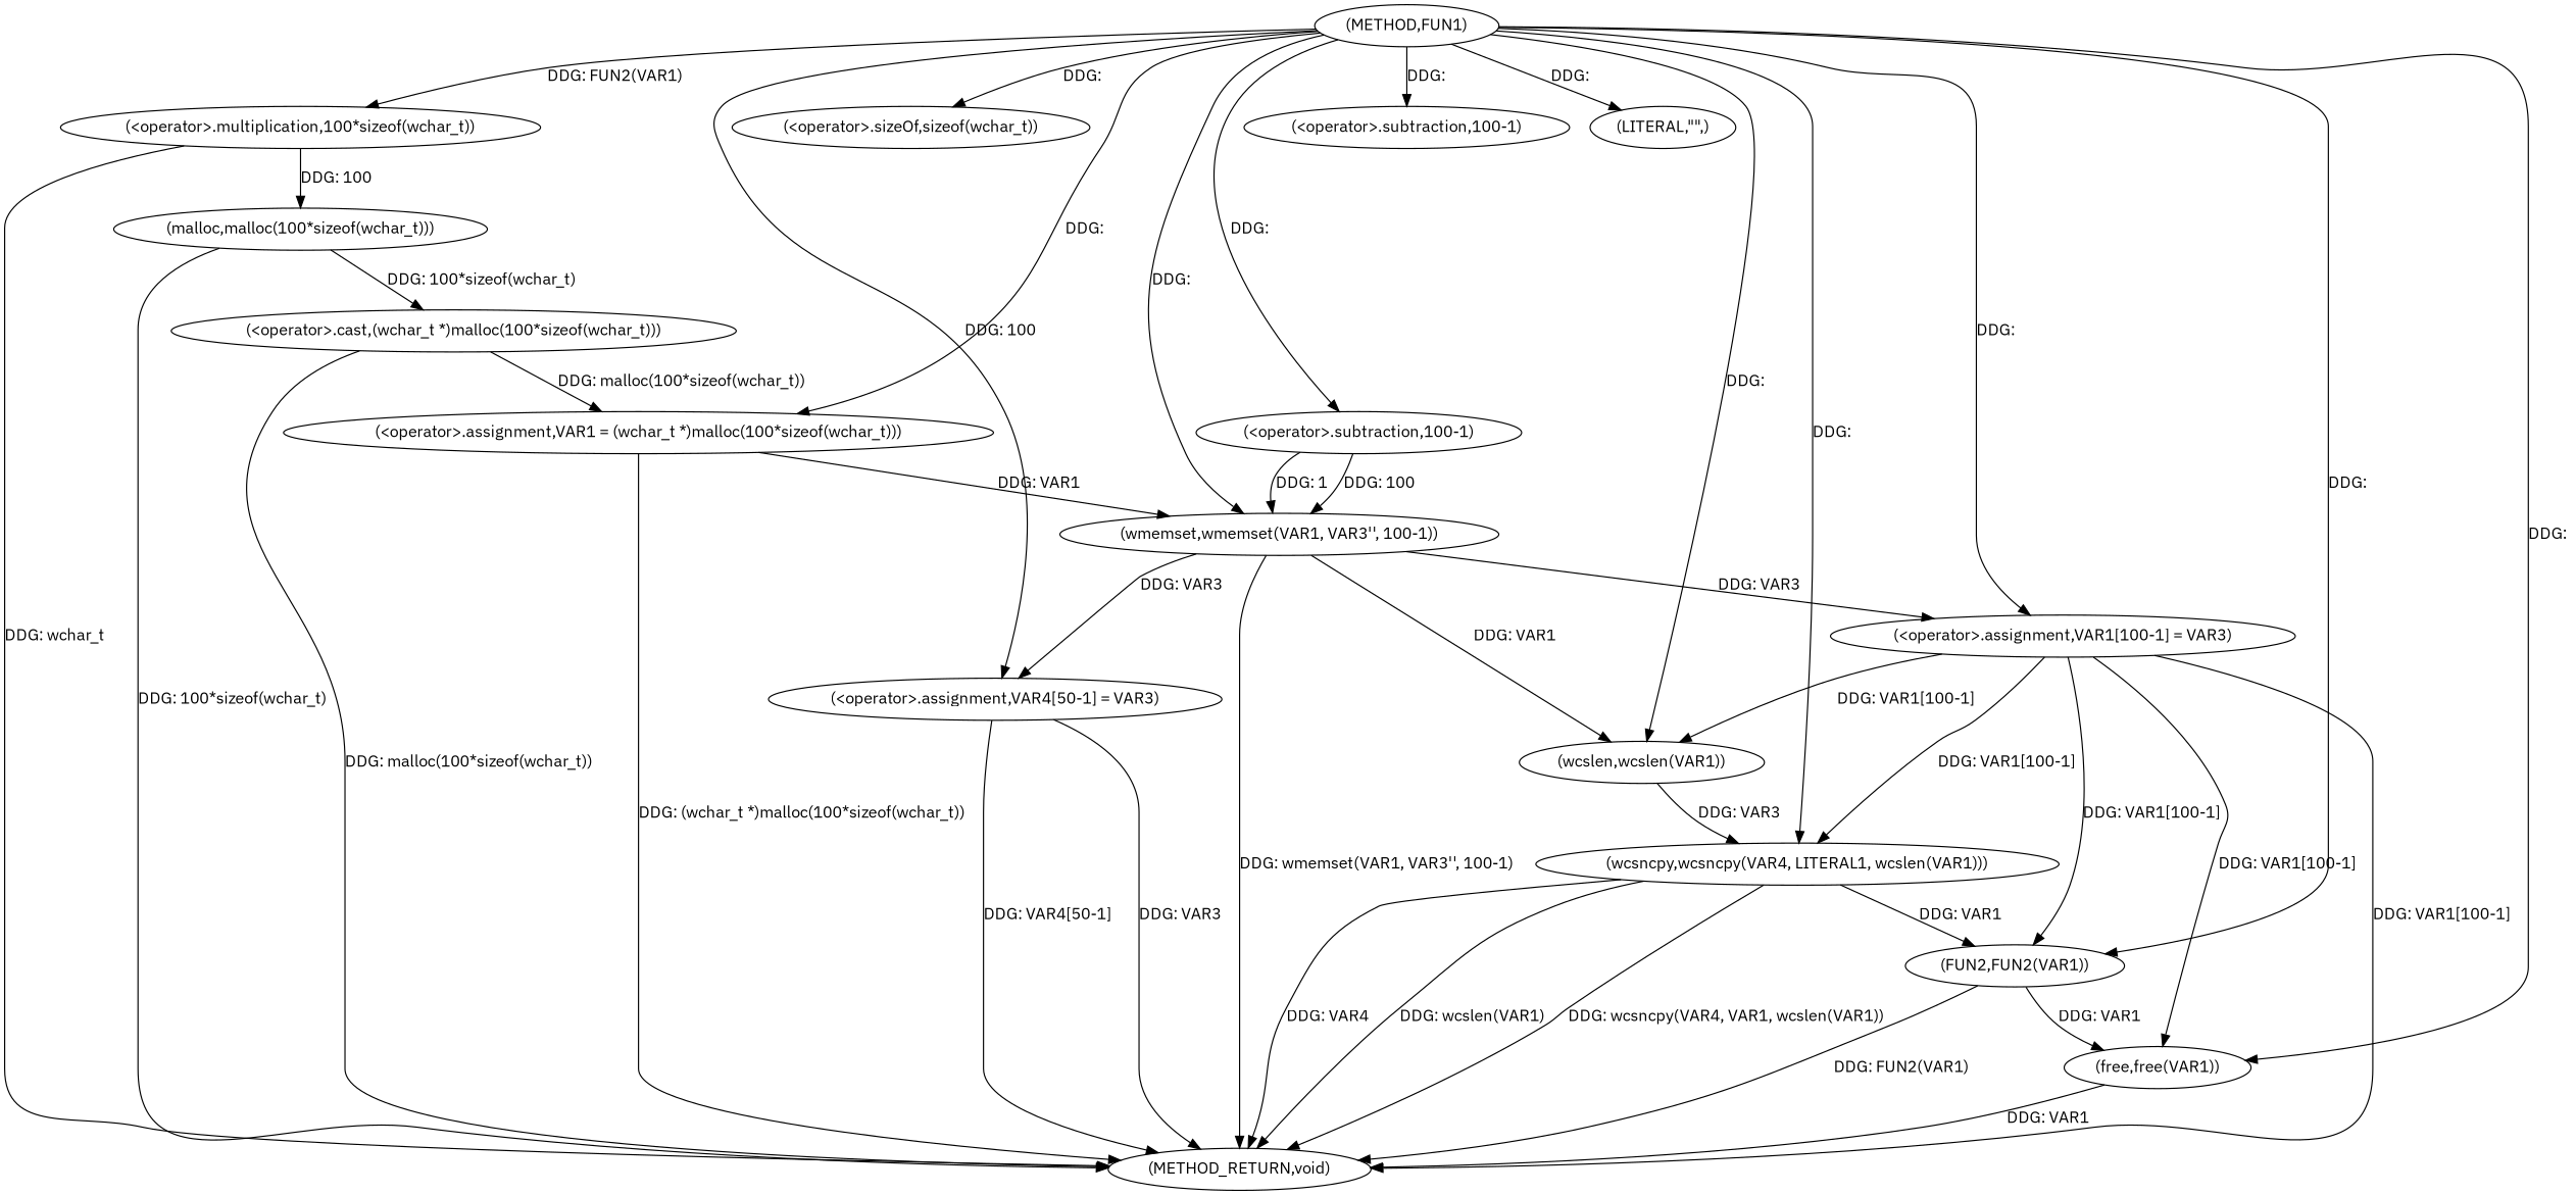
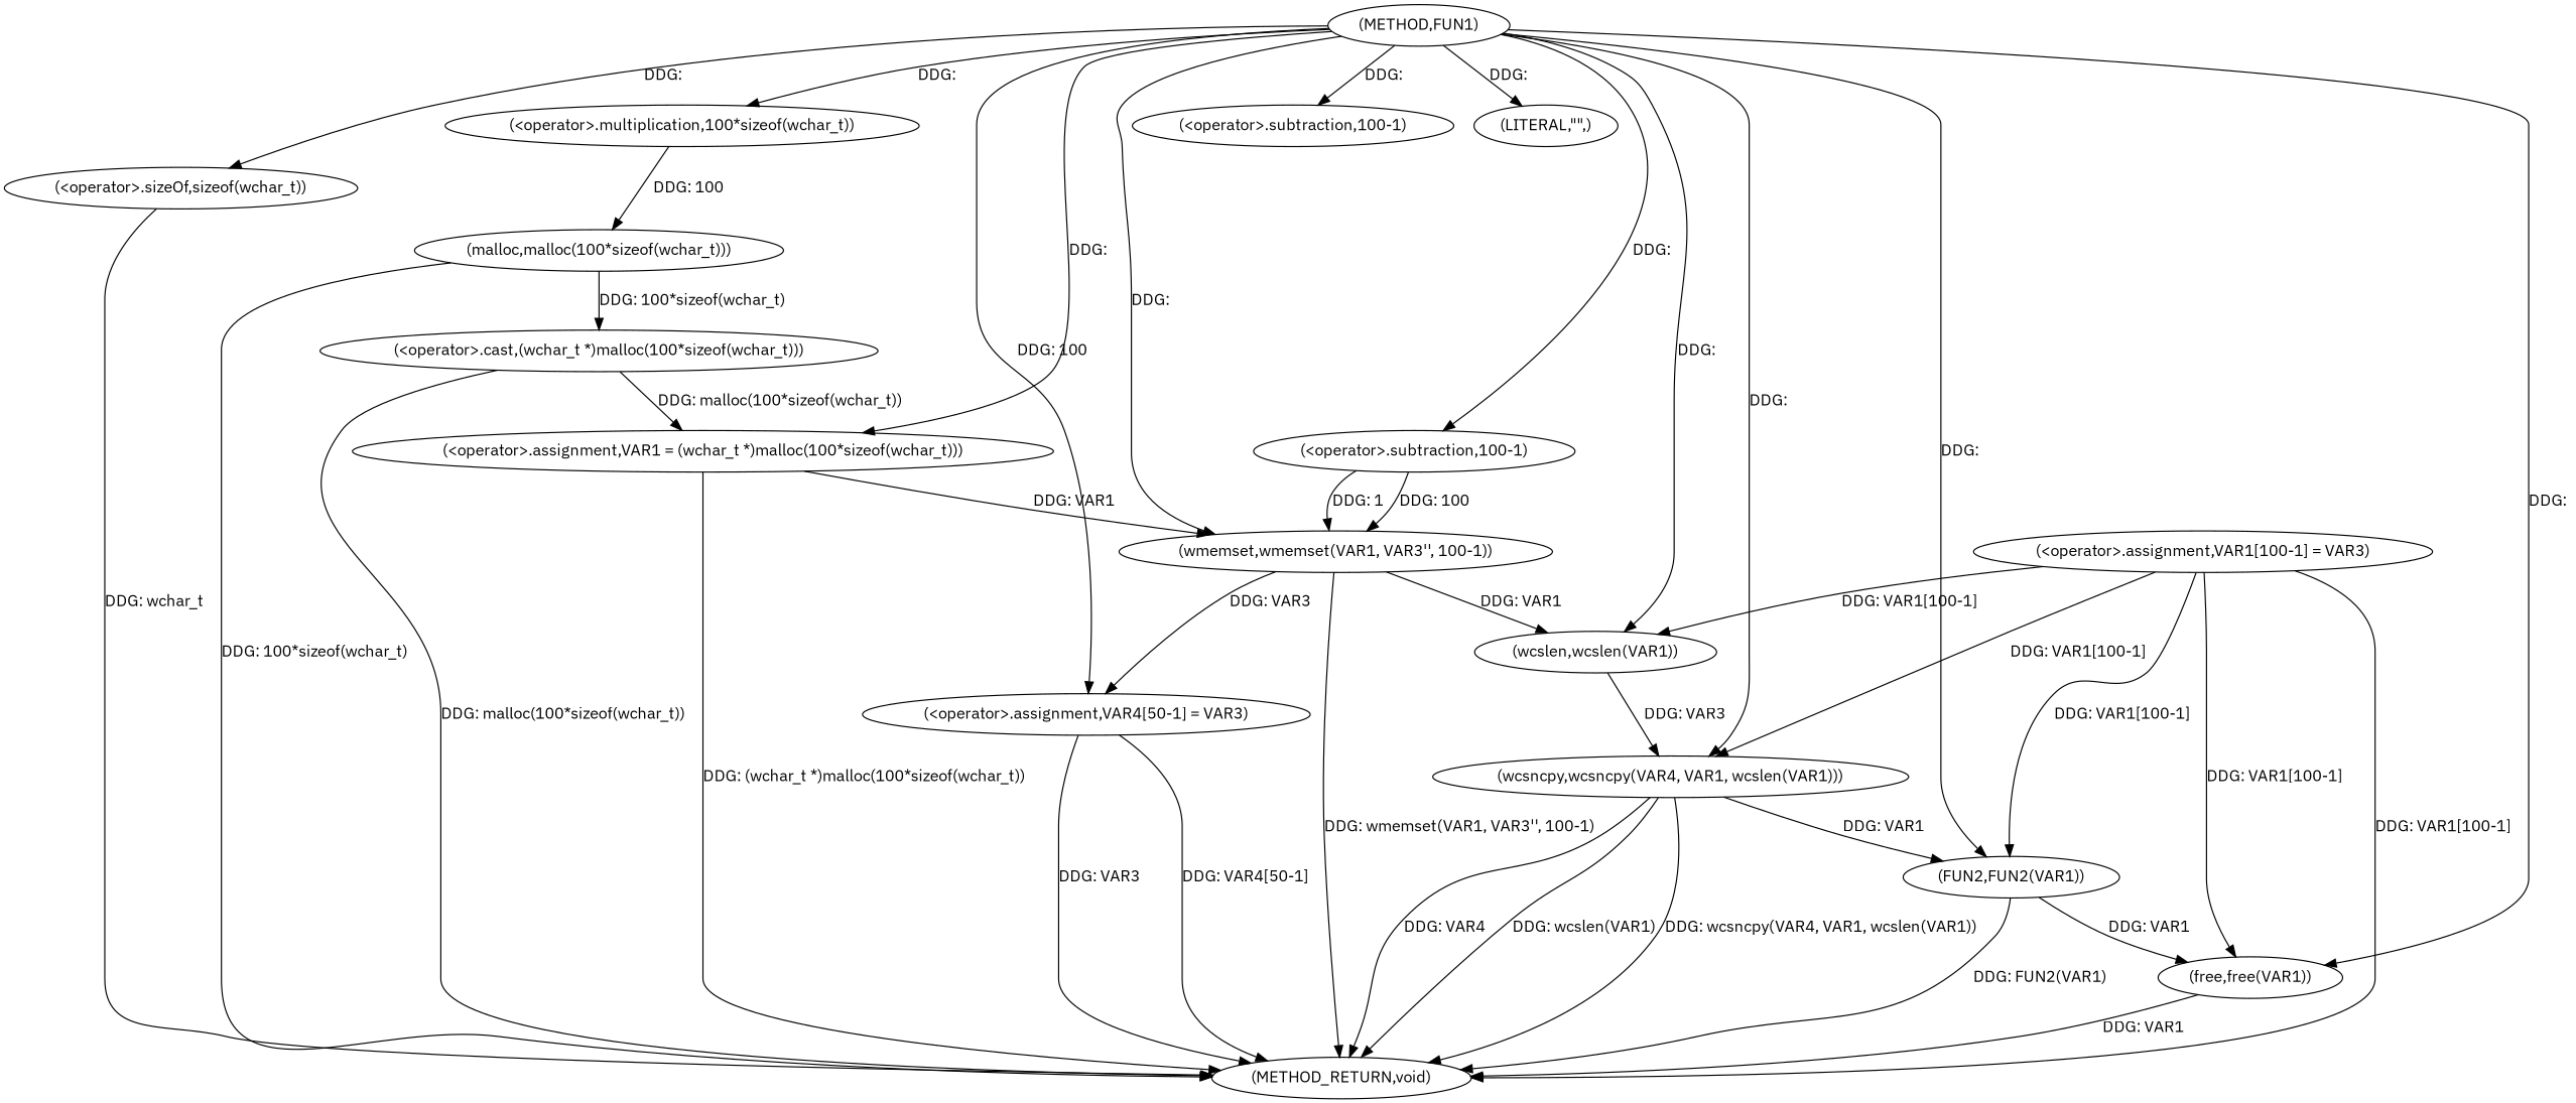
  digraph {
    fontname="IBM Plex Sans"
    node [fontname="IBM Plex Sans"]
    edge [fontname="IBM Plex Sans"]
    n1 [label="(METHOD,FUN1)"]
    n2 [label="(<operator>.assignment,VAR1 = (wchar_t *)malloc(100*sizeof(wchar_t)))"]
    n3 [label="(<operator>.multiplication,100*sizeof(wchar_t))"]
    n4 [label="(<operator>.sizeOf,sizeof(wchar_t))"]
    n5 [label="(wmemset,wmemset(VAR1, VAR3'', 100-1))"]
    n6 [label="(<operator>.subtraction,100-1)"]
    n7 [label="(<operator>.assignment,VAR1[100-1] = VAR3)"]
    n8 [label="(<operator>.subtraction,100-1)"]
    n9 [label="(LITERAL,\"\",)"]
-   n10 [label="(wcsncpy,wcsncpy(VAR4, LITERAL1, wcslen(VAR1)))"]
+   n10 [label="(wcsncpy,wcsncpy(VAR4, VAR1, wcslen(VAR1)))"]
    n11 [label="(wcslen,wcslen(VAR1))"]
    n12 [label="(<operator>.assignment,VAR4[50-1] = VAR3)"]
    n13 [label="(FUN2,FUN2(VAR1))"]
    n14 [label="(free,free(VAR1))"]
    n15 [label="(METHOD_RETURN,void)"]
    n16 [label="(malloc,malloc(100*sizeof(wchar_t)))"]
    n17 [label="(<operator>.cast,(wchar_t *)malloc(100*sizeof(wchar_t)))"]
    n1 -> n2 [label="DDG: "]
-   n1 -> n3 [label="DDG: FUN2(VAR1)"]
+   n1 -> n3 [label="DDG: "]
    n1 -> n4 [label="DDG: "]
    n1 -> n5 [label="DDG: "]
    n1 -> n6 [label="DDG: "]
-   n1 -> n7 [label="DDG: "]
    n1 -> n8 [label="DDG: "]
    n1 -> n9 [label="DDG: "]
    n1 -> n10 [label="DDG: "]
    n1 -> n11 [label="DDG: "]
    n1 -> n12 [label="DDG: 100"]
    n1 -> n13 [label="DDG: "]
    n1 -> n14 [label="DDG: "]
    n2 -> n5 [label="DDG: VAR1"]
    n2 -> n15 [label="DDG: (wchar_t *)malloc(100*sizeof(wchar_t))"]
    n3 -> n16 [label="DDG: 100"]
-   n3 -> n15 [label="DDG: wchar_t"]
-   n5 -> n7 [label="DDG: VAR3"]
+   n4 -> n15 [label="DDG: wchar_t"]
    n5 -> n11 [label="DDG: VAR1"]
    n5 -> n12 [label="DDG: VAR3"]
    n5 -> n15 [label="DDG: wmemset(VAR1, VAR3'', 100-1)"]
    n6 -> n5 [label="DDG: 100"]
    n6 -> n5 [label="DDG: 1"]
    n7 -> n10 [label="DDG: VAR1[100-1]"]
    n7 -> n11 [label="DDG: VAR1[100-1]"]
    n7 -> n13 [label="DDG: VAR1[100-1]"]
    n7 -> n14 [label="DDG: VAR1[100-1]"]
    n7 -> n15 [label="DDG: VAR1[100-1]"]
    n10 -> n13 [label="DDG: VAR1"]
    n10 -> n15 [label="DDG: VAR4"]
    n10 -> n15 [label="DDG: wcslen(VAR1)"]
    n10 -> n15 [label="DDG: wcsncpy(VAR4, VAR1, wcslen(VAR1))"]
    n11 -> n10 [label="DDG: VAR3"]
    n12 -> n15 [label="DDG: VAR3"]
    n12 -> n15 [label="DDG: VAR4[50-1]"]
    n13 -> n14 [label="DDG: VAR1"]
    n13 -> n15 [label="DDG: FUN2(VAR1)"]
    n14 -> n15 [label="DDG: VAR1"]
    n16 -> n15 [label="DDG: 100*sizeof(wchar_t)"]
    n16 -> n17 [label="DDG: 100*sizeof(wchar_t)"]
    n17 -> n2 [label="DDG: malloc(100*sizeof(wchar_t))"]
    n17 -> n15 [label="DDG: malloc(100*sizeof(wchar_t))"]
  }
